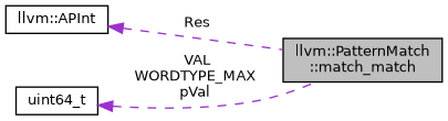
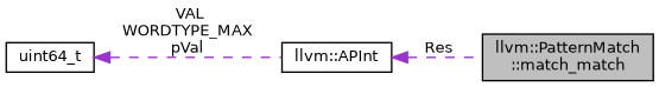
  digraph {
    rankdir=LR
    node [color=black fontname=Helvetica fontsize=10 shape=box]
    edge [color=darkorchid3 dir=back fontname=Helvetica fontsize=10 labelfontname=Helvetica labelfontsize=10 style=dashed]
    n1 [fillcolor=grey75 fontcolor=black height=0.2 label="llvm::PatternMatch\l::match_match" style=filled width=0.4]
    n2 [height=0.2 label="llvm::APInt" width=0.4]
    n3 [height=0.2 label=uint64_t width=0.4]
    n2 -> n1 [label=" Res"]
-   n3 -> n1 [label=" VAL\nWORDTYPE_MAX\npVal"]
+   n3 -> n2 [label=" VAL\nWORDTYPE_MAX\npVal"]
  }
